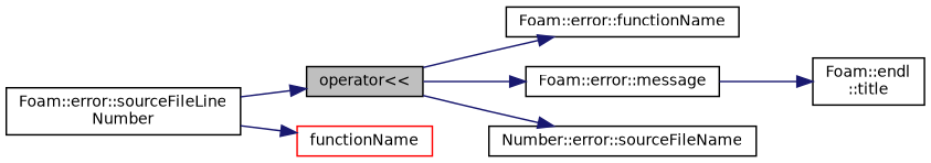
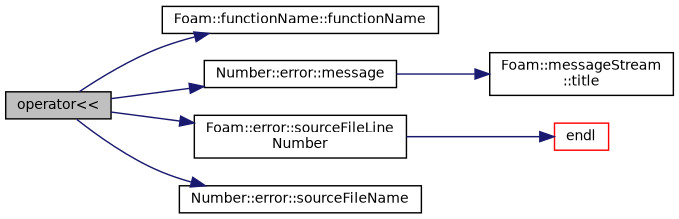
  digraph {
    rankdir=LR
    node [color=black fontname=Helvetica fontsize=10 shape=record]
    edge [color=midnightblue fontname=Helvetica fontsize=10 labelfontname=Helvetica labelfontsize=10 style=solid]
    n1 [fillcolor=grey75 fontcolor=black height=0.2 label="operator\<\<" style=filled width=0.4]
-   n2 [height=0.2 label="Foam::error::functionName" width=0.4]
-   n3 [height=0.2 label="Foam::error::message" width=0.4]
+   n2 [height=0.2 label="Foam::functionName::functionName" width=0.4]
+   n3 [height=0.2 label="Number::error::message" width=0.4]
    n4 [height=0.2 label="Foam::error::sourceFileLine\lNumber" width=0.4]
    n5 [height=0.2 label="Number::error::sourceFileName" width=0.4]
-   n6 [color=red height=0.2 label=functionName width=0.4]
-   n7 [height=0.2 label="Foam::endl\l::title" width=0.4]
+   n6 [color=red height=0.2 label=endl width=0.4]
+   n7 [height=0.2 label="Foam::messageStream\l::title" width=0.4]
    n1 -> n2
    n1 -> n3
-   n4 -> n1
+   n1 -> n4
    n1 -> n5
    n3 -> n7
    n4 -> n6
  }
